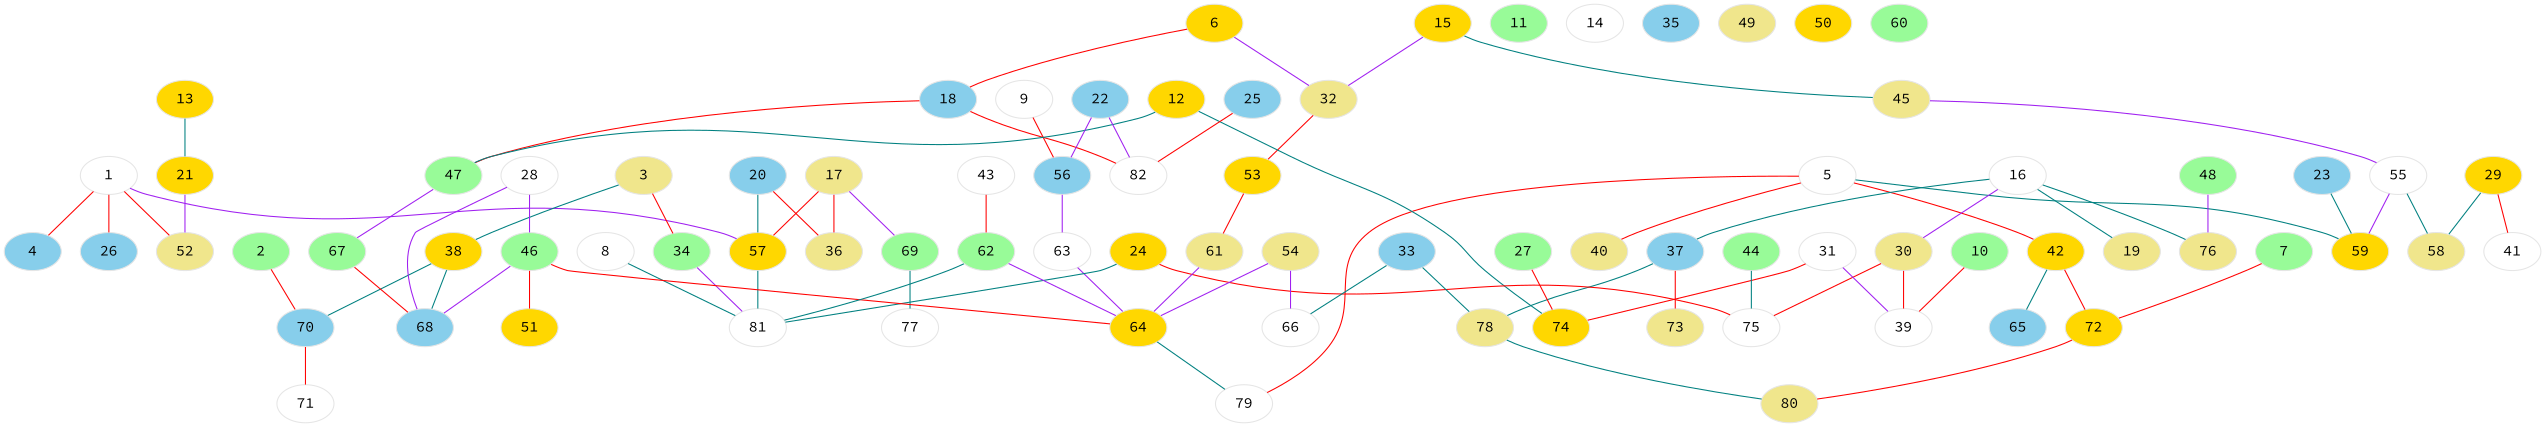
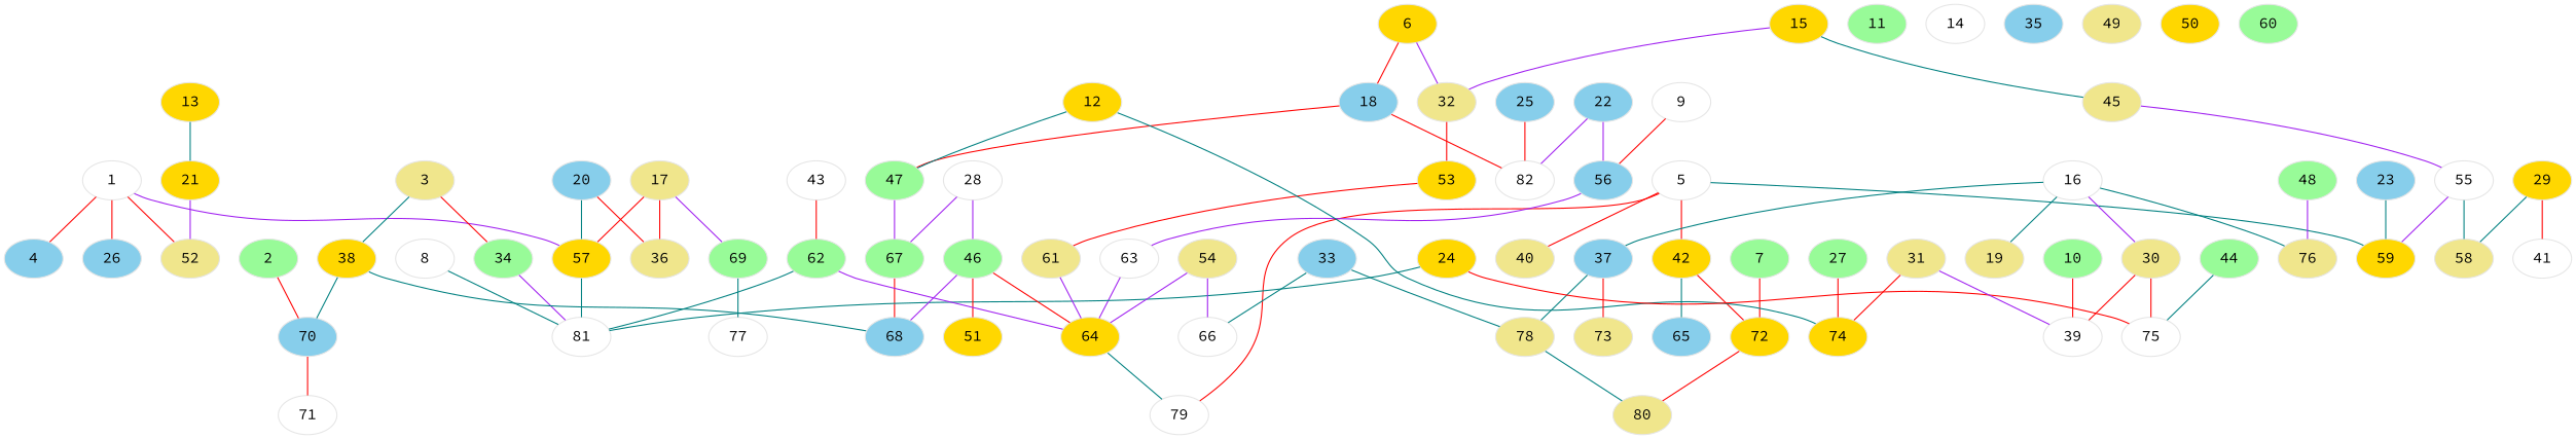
  graph {
    fontname="Source Code Pro"
    node [color=gray90 fillcolor=white fontname="Source Code Pro" style=filled]
    edge [color=red fontname="Source Code Pro"]
    4 [fillcolor=skyblue]
    1
    26 [fillcolor=skyblue]
    52 [fillcolor=khaki]
    57 [fillcolor=gold]
    81
    2 [fillcolor=palegreen]
    70 [fillcolor=skyblue]
    71
    3 [fillcolor=khaki]
    34 [fillcolor=palegreen]
    38 [fillcolor=gold]
    68 [fillcolor=skyblue]
    40 [fillcolor=khaki]
    5
    42 [fillcolor=gold]
    59 [fillcolor=gold]
    79
    72 [fillcolor=gold]
    65 [fillcolor=skyblue]
    6 [fillcolor=gold]
    18 [fillcolor=skyblue]
    32 [fillcolor=khaki]
    47 [fillcolor=palegreen]
    82
    53 [fillcolor=gold]
    7 [fillcolor=palegreen]
    80 [fillcolor=khaki]
    8
    56 [fillcolor=skyblue]
    9
    63
    10 [fillcolor=palegreen]
    39
    11 [fillcolor=palegreen]
    12 [fillcolor=gold]
    74 [fillcolor=gold]
    67 [fillcolor=palegreen]
    13 [fillcolor=gold]
    21 [fillcolor=gold]
    14
    15 [fillcolor=gold]
    45 [fillcolor=khaki]
    55
    19 [fillcolor=khaki]
    16
    30 [fillcolor=khaki]
    37 [fillcolor=skyblue]
    76 [fillcolor=khaki]
    75
    78 [fillcolor=khaki]
    73 [fillcolor=khaki]
    17 [fillcolor=khaki]
    36 [fillcolor=khaki]
    69 [fillcolor=palegreen]
    77
    20 [fillcolor=skyblue]
    22 [fillcolor=skyblue]
    23 [fillcolor=skyblue]
    24 [fillcolor=gold]
    25 [fillcolor=skyblue]
    27 [fillcolor=palegreen]
    46 [fillcolor=palegreen]
    28
    51 [fillcolor=gold]
    64 [fillcolor=gold]
    29 [fillcolor=gold]
    41
    58 [fillcolor=khaki]
-   31
+   31 [fillcolor=khaki]
    61 [fillcolor=khaki]
    33 [fillcolor=skyblue]
    66
    35 [fillcolor=skyblue]
    62 [fillcolor=palegreen]
    43
    44 [fillcolor=palegreen]
    48 [fillcolor=palegreen]
    49 [fillcolor=khaki]
    50 [fillcolor=gold]
    54 [fillcolor=khaki]
    60 [fillcolor=palegreen]
    1 -- 4
    1 -- 26
    1 -- 52
    1 -- 57 [color=purple]
    57 -- 81 [color=teal]
    2 -- 70
    70 -- 71
    3 -- 34
    3 -- 38 [color=teal]
    34 -- 81 [color=purple]
    38 -- 70 [color=teal]
    38 -- 68 [color=teal]
    5 -- 40
    5 -- 42
    5 -- 59 [color=teal]
    5 -- 79
    42 -- 72
    42 -- 65 [color=teal]
    72 -- 80
    6 -- 18
    6 -- 32 [color=purple]
    18 -- 47
    18 -- 82
    32 -- 53
    47 -- 67 [color=purple]
    53 -- 61
    7 -- 72
    8 -- 81 [color=teal]
    56 -- 63 [color=purple]
    9 -- 56
    63 -- 64 [color=purple]
    10 -- 39
    12 -- 47 [color=teal]
    12 -- 74 [color=teal]
    67 -- 68
    13 -- 21 [color=teal]
    21 -- 52 [color=purple]
    15 -- 32 [color=purple]
    15 -- 45 [color=teal]
    45 -- 55 [color=purple]
    55 -- 59 [color=purple]
    55 -- 58 [color=teal]
    16 -- 19 [color=teal]
    16 -- 30 [color=purple]
    16 -- 37 [color=teal]
    16 -- 76 [color=teal]
    30 -- 39
    30 -- 75
    37 -- 78 [color=teal]
    37 -- 73
    78 -- 80 [color=teal]
    17 -- 57
    17 -- 36
    17 -- 69 [color=purple]
    69 -- 77 [color=teal]
    20 -- 57 [color=teal]
    20 -- 36
    22 -- 82 [color=purple]
    22 -- 56 [color=purple]
    23 -- 59 [color=teal]
    24 -- 81 [color=teal]
    24 -- 75
    25 -- 82
    27 -- 74
    46 -- 68 [color=purple]
    46 -- 51
    46 -- 64
-   28 -- 68 [color=purple]
+   28 -- 67 [color=purple]
    28 -- 46 [color=purple]
    64 -- 79 [color=teal]
    29 -- 41
    29 -- 58 [color=teal]
    31 -- 39 [color=purple]
    31 -- 74
    61 -- 64 [color=purple]
    33 -- 78 [color=teal]
    33 -- 66 [color=teal]
    62 -- 81 [color=teal]
    62 -- 64 [color=purple]
    43 -- 62
    44 -- 75 [color=teal]
    48 -- 76 [color=purple]
    54 -- 64 [color=purple]
    54 -- 66 [color=purple]
  }
